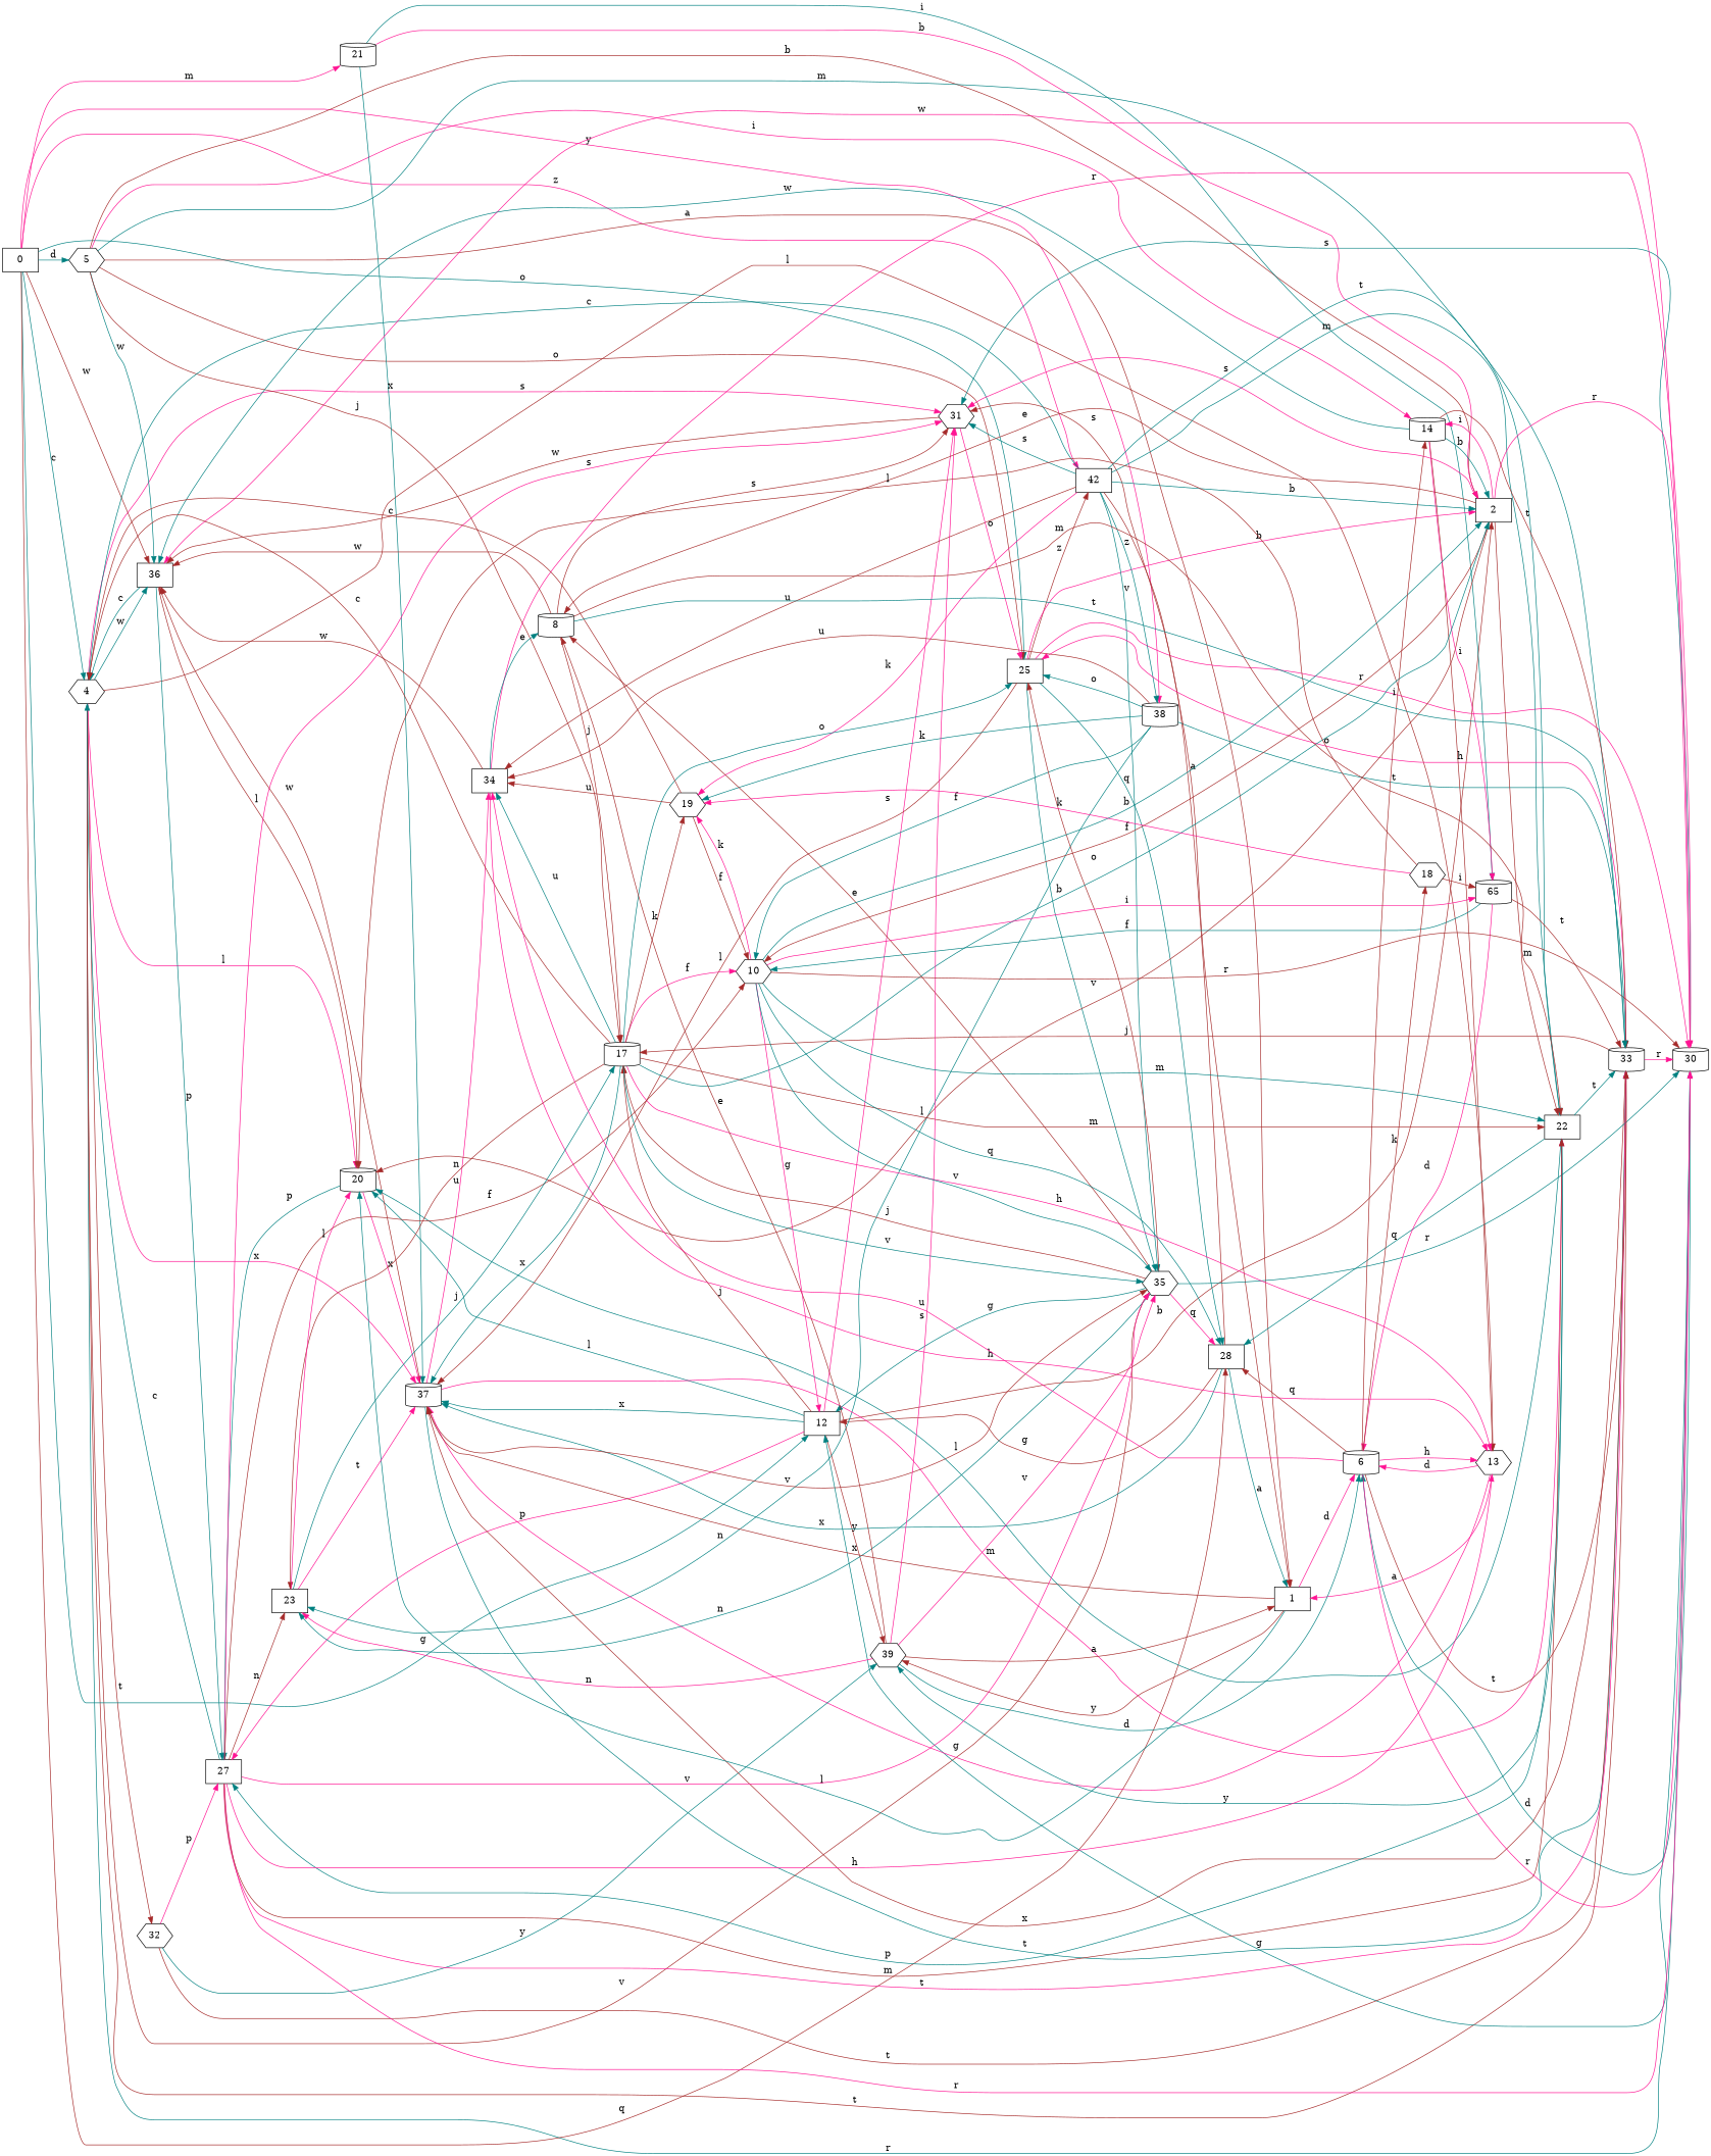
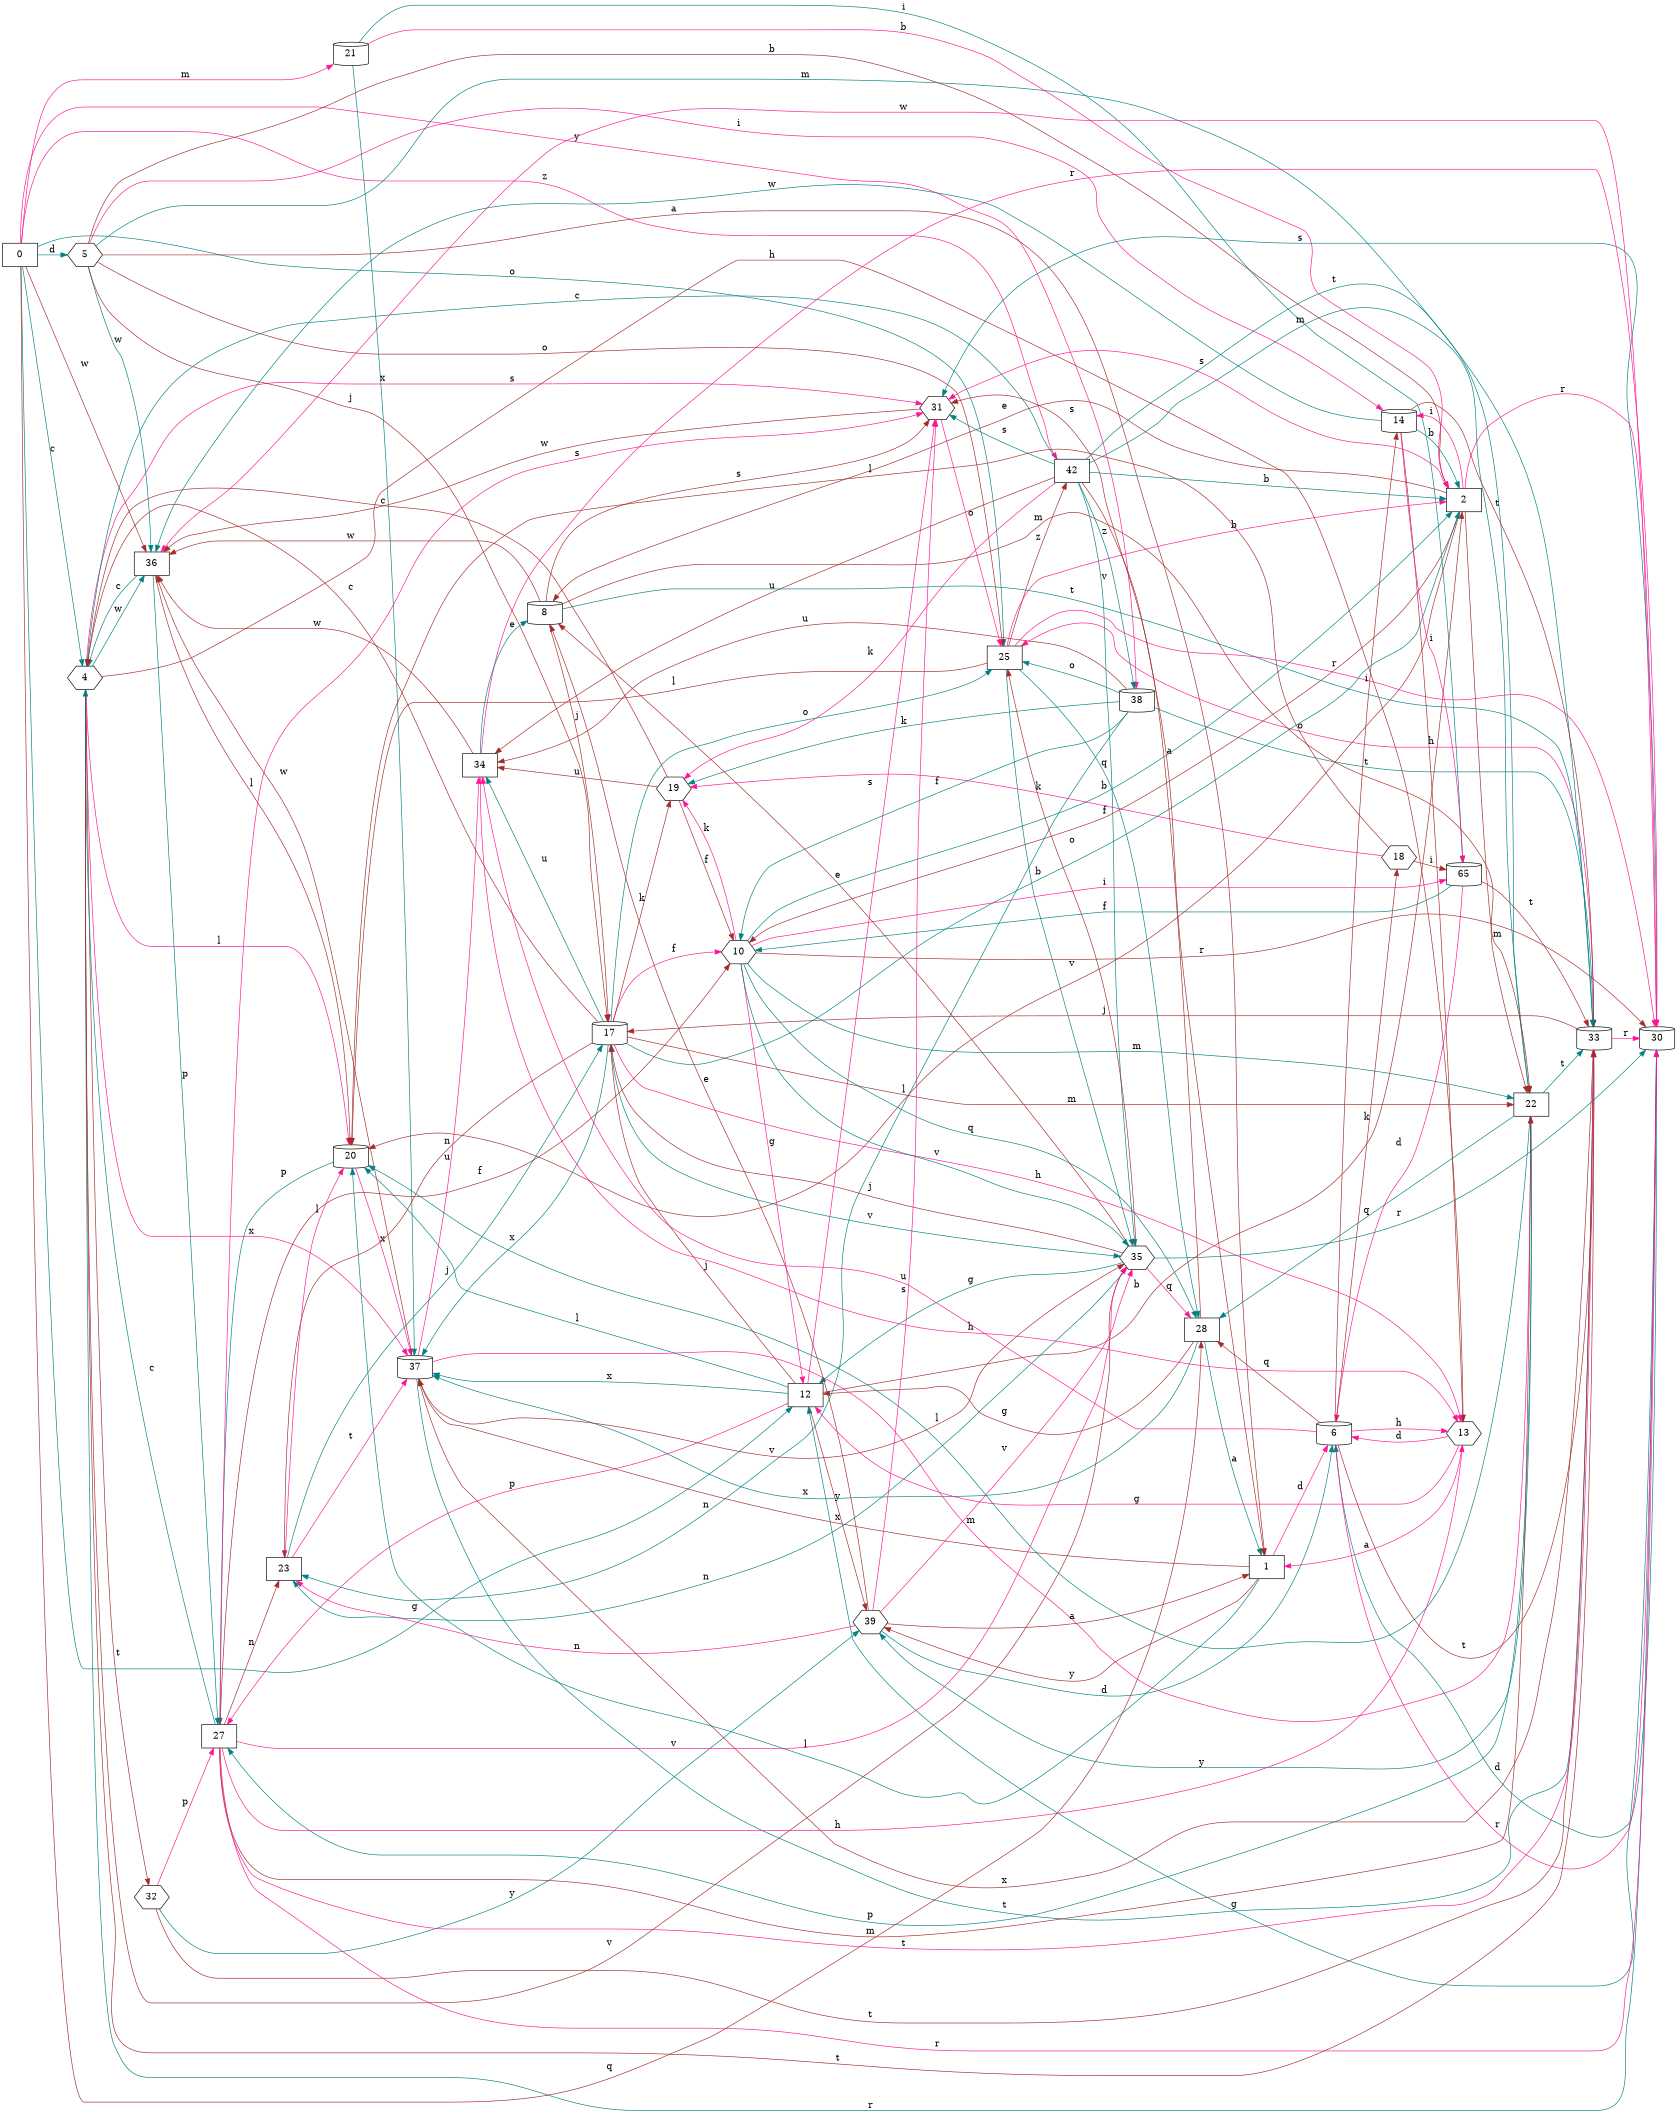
  strict digraph {
    rankdir=LR
    node [shape=box]
    edge [color=brown]
    4 [shape=hexagon]
    0
    5 [shape=hexagon]
    12
    21 [shape=cylinder]
    25
    28
    36
    38 [shape=cylinder]
    42
    20 [shape=cylinder]
    37 [shape=cylinder]
    30 [shape=cylinder]
    31 [shape=hexagon]
    13 [shape=hexagon]
    32 [shape=hexagon]
    33 [shape=cylinder]
    35 [shape=hexagon]
    1
    2
    14 [shape=cylinder]
    22
    17 [shape=cylinder]
    39 [shape=hexagon]
    27
    n26 [label=65 shape=cylinder]
    10 [shape=hexagon]
    34
    19 [shape=hexagon]
    23
    6 [shape=cylinder]
    18 [shape=hexagon]
    8 [shape=cylinder]
    4 -> 36 [color=teal label=w]
    4 -> 20 [color=deeppink label=l]
    4 -> 37 [color=deeppink label=x]
    4 -> 30 [color=teal label=r]
    4 -> 31 [color=deeppink label=s]
-   4 -> 13 [label=l]
+   4 -> 13 [label=h]
    4 -> 32 [label=t]
    4 -> 33 [label=t]
    4 -> 35 [label=v]
    0 -> 4 [color=teal label=c]
    0 -> 5 [color=teal label=d]
    0 -> 12 [color=teal label=g]
    0 -> 21 [color=deeppink label=m]
    0 -> 25 [color=teal label=o]
    0 -> 28 [label=q]
    0 -> 36 [label=w]
    0 -> 38 [color=deeppink label=y]
    0 -> 42 [color=deeppink label=z]
    5 -> 25 [label=o]
    5 -> 36 [color=teal label=w]
    5 -> 1 [label=a]
    5 -> 2 [label=b]
    5 -> 14 [color=deeppink label=i]
    5 -> 22 [color=teal label=m]
    5 -> 17 [label=j]
    12 -> 20 [color=teal label=l]
    12 -> 37 [color=teal label=x]
    12 -> 31 [color=deeppink label=s]
    12 -> 2 [label=b]
    12 -> 17 [label=j]
    12 -> 39 [label=y]
    12 -> 27 [color=deeppink label=p]
    21 -> 37 [color=teal label=x]
    21 -> 2 [color=deeppink label=b]
    21 -> n26 [color=teal label=i]
    25 -> 28 [color=teal label=q]
    25 -> 42 [label=z]
-   25 -> 37 [label=l]
+   25 -> 20 [label=l]
    25 -> 30 [color=deeppink label=r]
    25 -> 35 [color=teal label=v]
    25 -> 2 [color=deeppink label=b]
    28 -> 12 [label=g]
    28 -> 37 [color=teal label=x]
    28 -> 31 [label=s]
    28 -> 1 [color=teal label=a]
    36 -> 4 [color=teal label=c]
    36 -> 20 [label=l]
    36 -> 27 [color=teal label=p]
    38 -> 25 [color=teal label=o]
    38 -> 33 [color=teal label=t]
    38 -> 10 [color=teal label=f]
    38 -> 34 [label=u]
    38 -> 19 [color=teal label=k]
    38 -> 23 [color=teal label=n]
    42 -> 4 [color=teal label=c]
    42 -> 38 [color=teal label=z]
    42 -> 31 [color=teal label=s]
    42 -> 33 [color=teal label=t]
    42 -> 35 [color=teal label=v]
    42 -> 1 [label=a]
    42 -> 2 [color=teal label=b]
    42 -> 22 [color=teal label=m]
    42 -> 34 [label=u]
    42 -> 19 [color=deeppink label=k]
    20 -> 37 [color=deeppink label=x]
    20 -> 27 [color=teal label=p]
    37 -> 36 [label=w]
    37 -> 33 [color=teal label=t]
    37 -> 35 [label=v]
    37 -> 22 [color=deeppink label=m]
    37 -> 34 [color=deeppink label=u]
    30 -> 12 [color=teal label=g]
    30 -> 36 [color=deeppink label=w]
    30 -> 31 [color=teal label=s]
    30 -> 6 [color=teal label=d]
    31 -> 25 [color=deeppink label=o]
    31 -> 36 [label=w]
-   13 -> 37 [color=deeppink label=g]
+   13 -> 12 [color=deeppink label=g]
    13 -> 1 [color=deeppink label=a]
    13 -> 6 [color=deeppink label=d]
    32 -> 33 [label=t]
    32 -> 39 [color=teal label=y]
    32 -> 27 [color=deeppink label=p]
    33 -> 25 [color=deeppink label=o]
    33 -> 37 [label=x]
    33 -> 30 [color=deeppink label=r]
    33 -> 17 [label=j]
    35 -> 12 [color=teal label=g]
    35 -> 25 [label=o]
    35 -> 28 [color=deeppink label=q]
    35 -> 30 [color=teal label=r]
    35 -> 17 [label=j]
    35 -> 23 [color=teal label=n]
    35 -> 8 [label=e]
    1 -> 20 [color=teal label=l]
    1 -> 37 [label=x]
    1 -> 39 [label=y]
    1 -> 6 [color=deeppink label=d]
    2 -> 20 [label=l]
    2 -> 30 [color=deeppink label=r]
    2 -> 31 [color=deeppink label=s]
    2 -> 14 [color=deeppink label=i]
    2 -> 22 [label=m]
    2 -> 10 [label=f]
    2 -> 8 [label=e]
    14 -> 36 [color=teal label=w]
    14 -> 13 [label=h]
    14 -> 33 [label=t]
    14 -> 2 [color=teal label=b]
    14 -> n26 [color=deeppink label=i]
    22 -> 28 [color=teal label=q]
    22 -> 20 [color=teal label=l]
    22 -> 33 [color=teal label=t]
    22 -> 39 [color=teal label=y]
    22 -> 27 [color=teal label=p]
    17 -> 4 [label=c]
    17 -> 25 [color=teal label=o]
    17 -> 37 [color=teal label=x]
    17 -> 13 [color=deeppink label=h]
    17 -> 35 [color=teal label=v]
    17 -> 2 [color=teal label=b]
    17 -> 22 [label=m]
    17 -> 10 [color=deeppink label=f]
    17 -> 34 [color=teal label=u]
    17 -> 19 [label=k]
    17 -> 23 [label=n]
    39 -> 31 [color=deeppink label=s]
    39 -> 35 [color=deeppink label=v]
    39 -> 1 [label=a]
    39 -> 23 [color=deeppink label=n]
    39 -> 6 [color=teal label=d]
    39 -> 8 [label=e]
    27 -> 4 [color=teal label=c]
    27 -> 30 [color=deeppink label=r]
    27 -> 31 [color=deeppink label=s]
    27 -> 13 [color=deeppink label=h]
    27 -> 33 [color=deeppink label=t]
    27 -> 35 [color=deeppink label=v]
    27 -> 22 [label=m]
    27 -> 10 [label=f]
    27 -> 23 [label=n]
    n26 -> 33 [label=t]
    n26 -> 10 [color=teal label=f]
    n26 -> 6 [color=deeppink label=d]
    10 -> 12 [color=deeppink label=g]
    10 -> 28 [color=teal label=q]
    10 -> 30 [label=r]
    10 -> 35 [color=teal label=v]
    10 -> 2 [color=teal label=b]
    10 -> 22 [color=teal label=m]
    10 -> n26 [color=deeppink label=i]
    10 -> 19 [color=deeppink label=k]
    34 -> 36 [label=w]
    34 -> 30 [color=deeppink label=r]
    34 -> 13 [color=deeppink label=h]
    34 -> 8 [color=teal label=e]
    19 -> 4 [label=c]
    19 -> 10 [label=f]
    19 -> 34 [label=u]
    23 -> 20 [color=deeppink label=l]
    23 -> 37 [color=deeppink label=t]
    23 -> 17 [color=teal label=j]
    6 -> 28 [label=q]
    6 -> 30 [color=deeppink label=r]
    6 -> 13 [color=deeppink label=h]
    6 -> 33 [label=t]
    6 -> 14 [label=i]
    6 -> 34 [color=deeppink label=u]
    6 -> 18 [label=k]
    18 -> 20 [label=l]
    18 -> n26 [label=i]
    18 -> 19 [color=deeppink label=k]
    8 -> 36 [label=w]
    8 -> 31 [label=s]
    8 -> 33 [color=teal label=t]
    8 -> 22 [label=m]
    8 -> 17 [label=j]
  }
